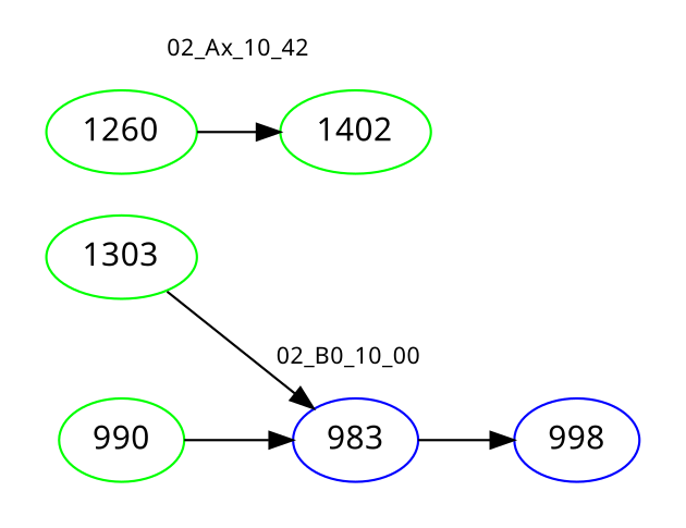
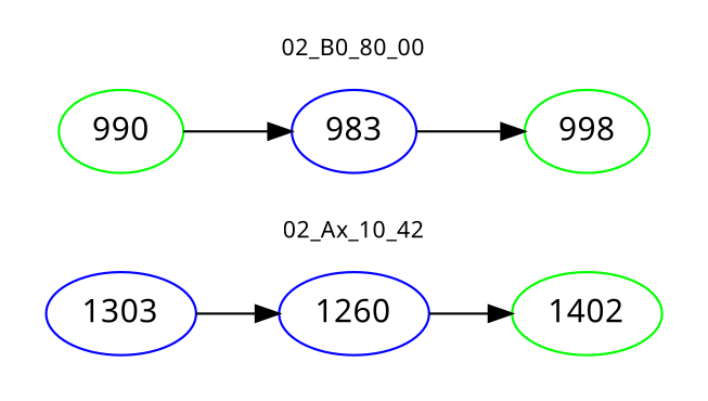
  digraph {
    fontname="Noto Sans"
    rankdir=LR
    node [color=green fontname="Noto Sans"]
    edge [color=black fontname="Noto Sans"]
-   n1 [label=1303]
-   n2 [label=1260]
+   n1 [color=blue label=1303]
+   n2 [color=blue label=1260]
    n3 [label=1402]
    n4 [label=990]
    n5 [color=blue label=983]
-   n6 [color=blue label=998]
+   n6 [label=998]
    subgraph cluster_1 {
      color=white
      fontsize=10
      label="02_Ax_10_42"
      n1
      n2
      n3
    }
    subgraph cluster_2 {
      color=white
      fontsize=10
-     label="02_B0_10_00"
+     label="02_B0_80_00"
      n4
      n5
      n6
    }
-   n1 -> n5
+   n1 -> n2
    n2 -> n3
    n4 -> n5
    n5 -> n6
  }
